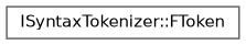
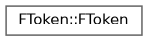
  digraph {
    rankdir=LR
-   n1 [color=grey40 fillcolor=white fontname=Helvetica fontsize=10 height=0.2 label="ISyntaxTokenizer::FToken" shape=box style=filled width=0.4]
+   n1 [color=grey40 fillcolor=white fontname=Helvetica fontsize=10 height=0.2 label="FToken::FToken" shape=box style=filled width=0.4]
  }
